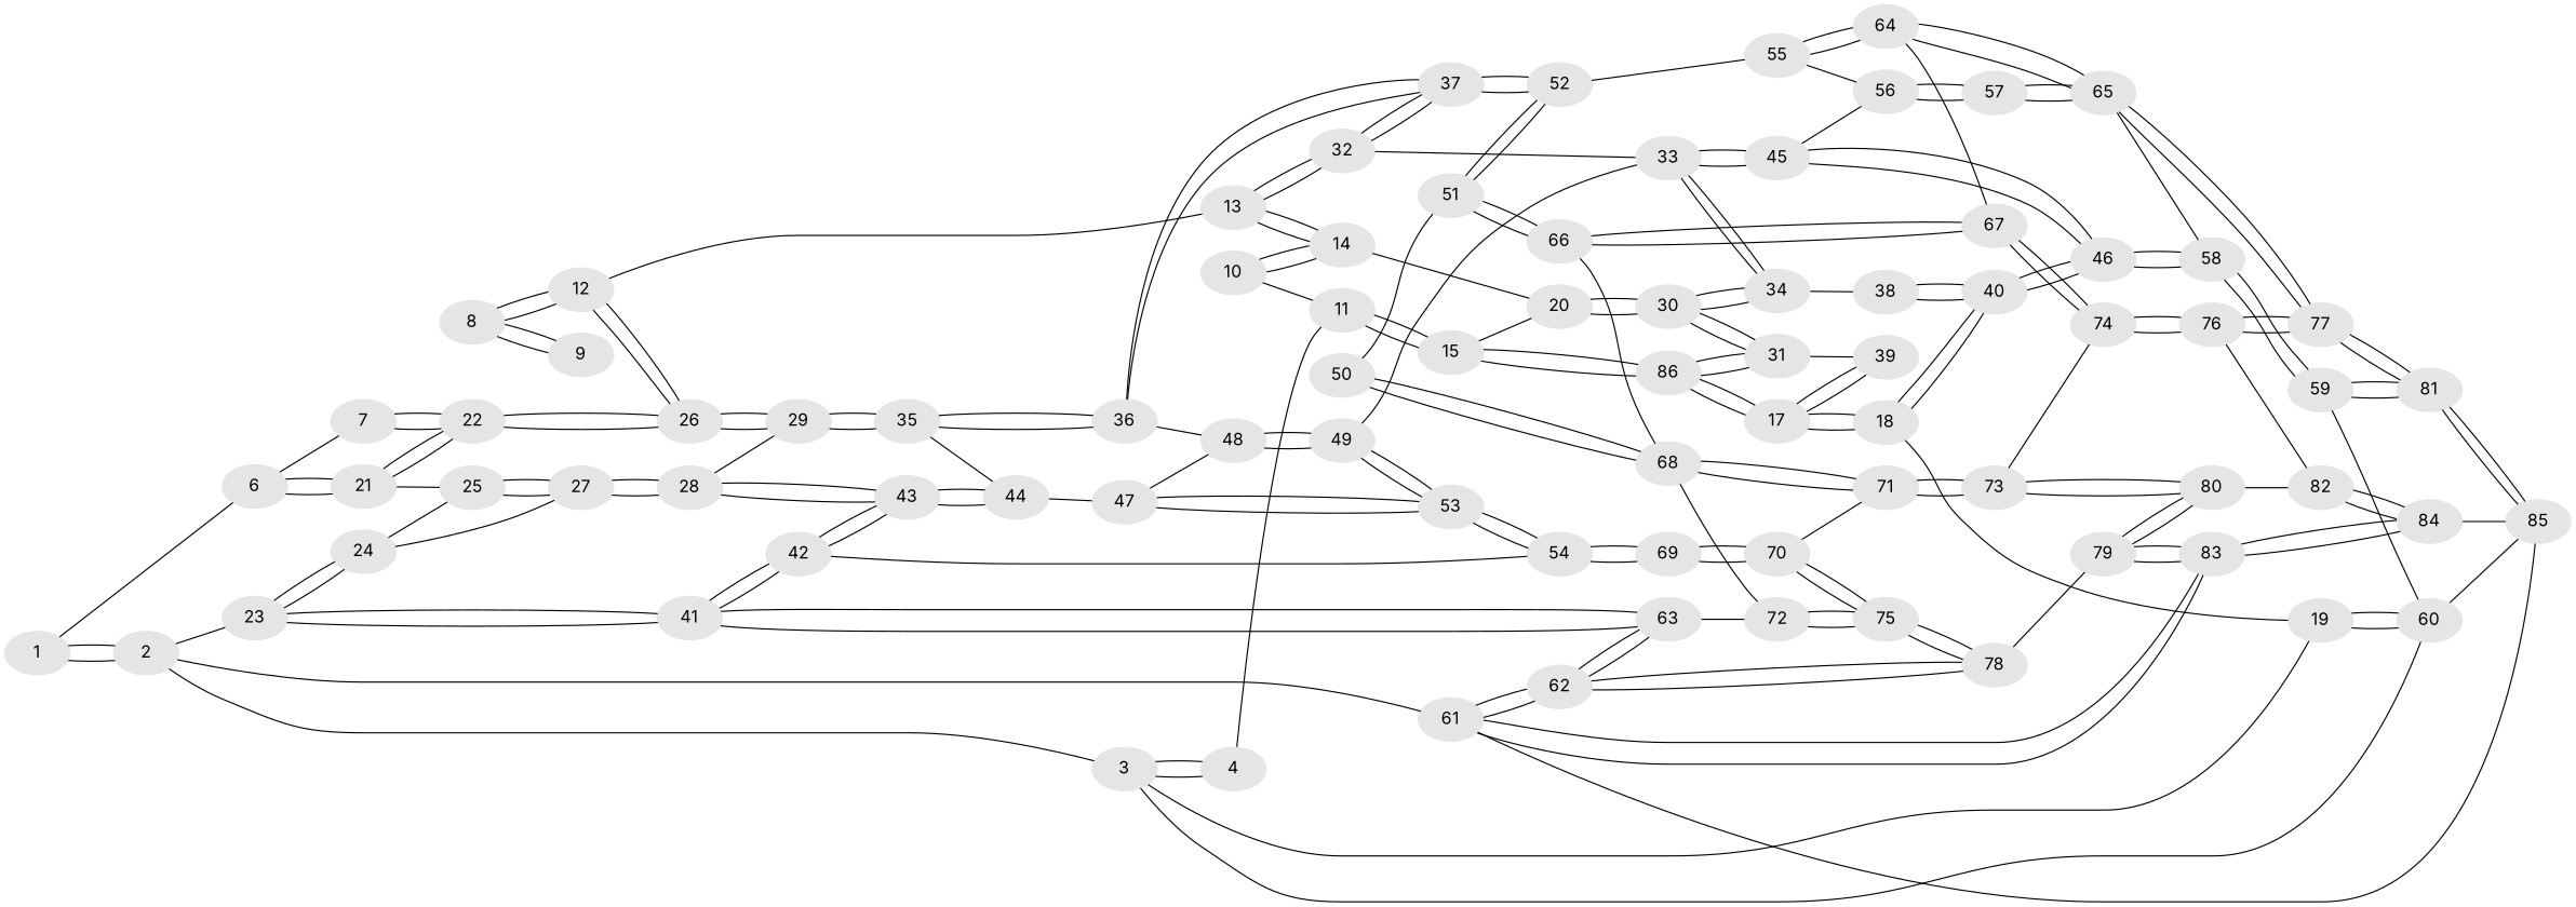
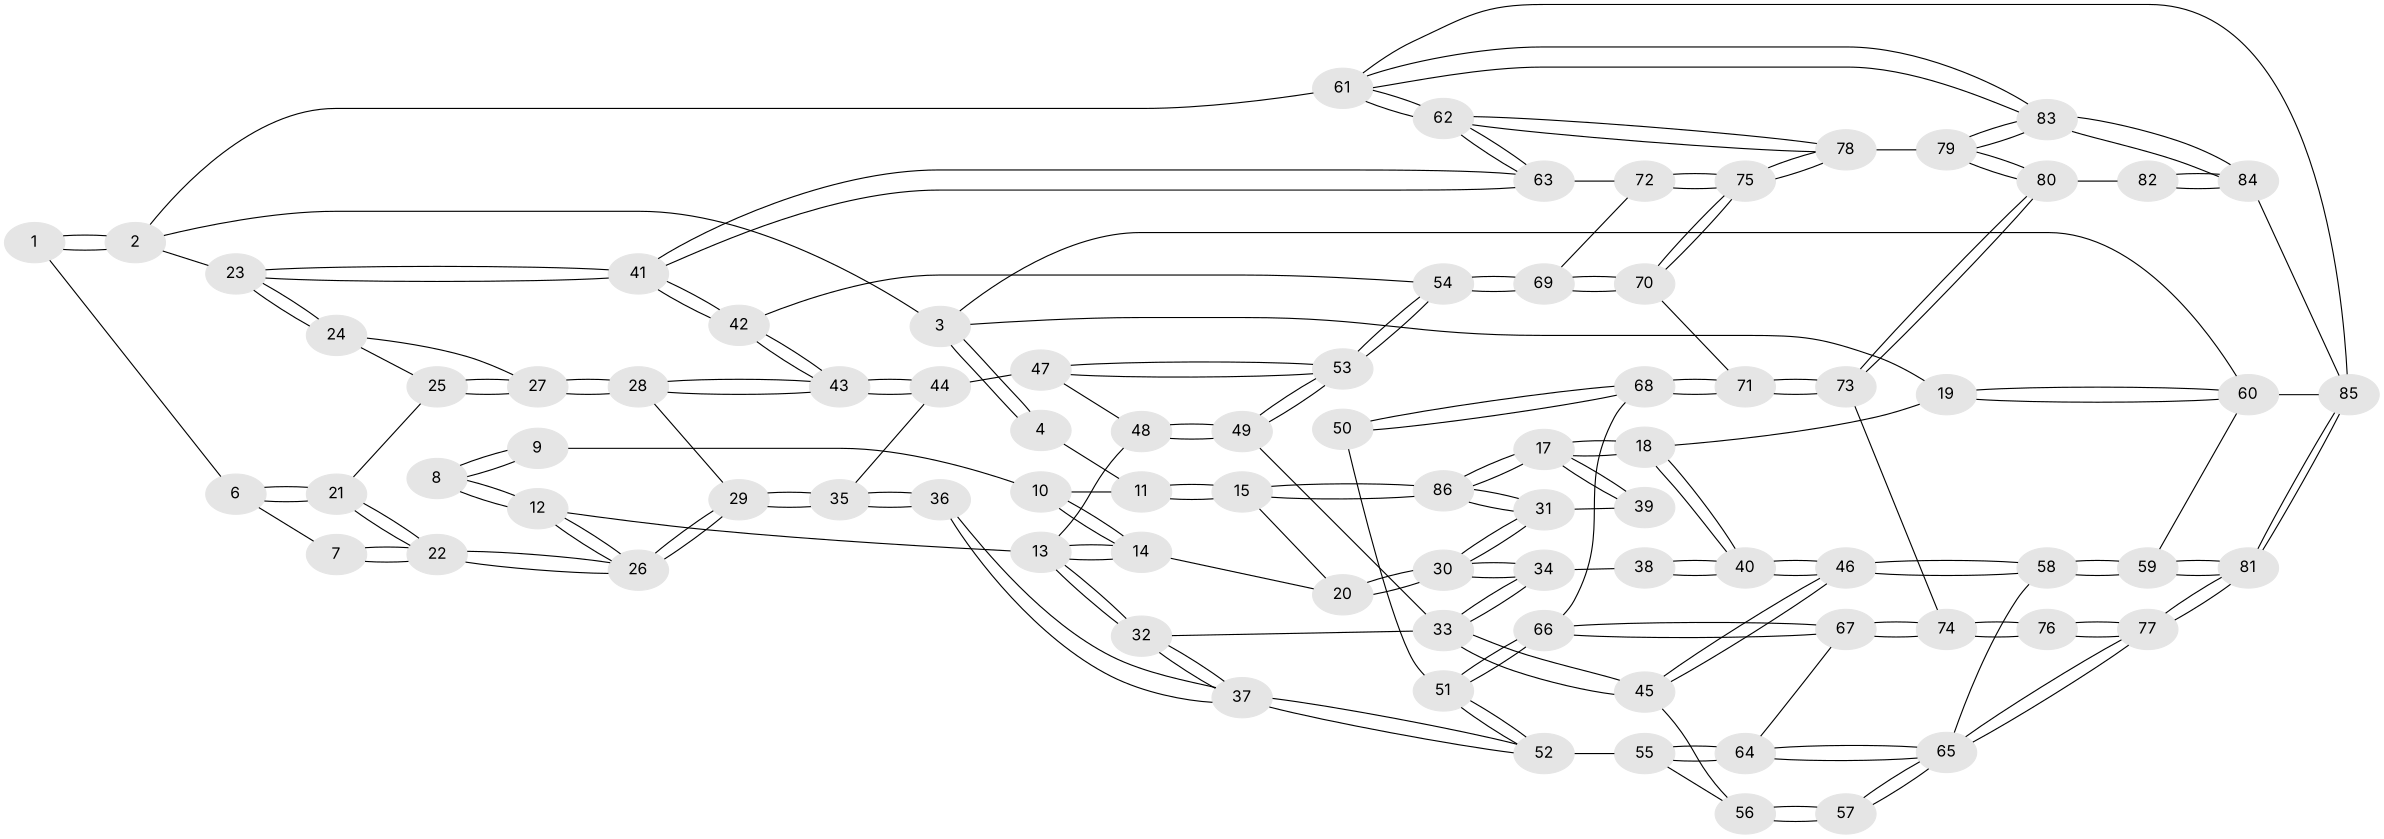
  graph {
    fontname=Inter
    rankdir=LR
    node [color=gray90 fontname=Inter style=filled]
    edge [fontname=Inter]
    1
    2
    6
    3
    23
    61
    7
    21
    4
    19
    60
    24
    41
    85
    62
    83
    11
    15
    9
    10
    22
    25
    8
    12
    26
    13
    14
    20
    n29 [label=86]
    32
    29
    33
    37
    30
    17
    31
    18
    39
    40
    46
    34
    27
    42
    63
    28
    35
    43
    44
    36
    38
    45
    52
    56
    48
    47
    49
    55
    58
    54
    72
    69
    53
    57
    59
    50
    51
    68
    66
    71
    67
    64
    70
    65
    77
    81
    78
    84
    79
    75
    74
    76
    73
    80
    82
    1 -- 2
    1 -- 2
    1 -- 6
    2 -- 3
    2 -- 23
    2 -- 61
    6 -- 7
    6 -- 21
    6 -- 21
    3 -- 4
    3 -- 4
    3 -- 19
    3 -- 60
    23 -- 24
    23 -- 24
    23 -- 41
    23 -- 41
    61 -- 85
    61 -- 62
    61 -- 62
    61 -- 83
    61 -- 83
    7 -- 22
    7 -- 22
    21 -- 22
    21 -- 22
    21 -- 25
    4 -- 11
    19 -- 60
    19 -- 60
    60 -- 85
    24 -- 25
    24 -- 27
    41 -- 42
    41 -- 42
    41 -- 63
    41 -- 63
    62 -- 63
    62 -- 63
    62 -- 78
    62 -- 78
    83 -- 84
    83 -- 84
    11 -- 15
    11 -- 15
    15 -- 20
    15 -- n29
    15 -- n29
+   9 -- 10
    10 -- 11
    10 -- 14
    10 -- 14
    22 -- 26
    22 -- 26
    25 -- 27
    25 -- 27
    8 -- 9
    8 -- 9
    8 -- 12
    8 -- 12
    12 -- 26
    12 -- 26
    12 -- 13
    26 -- 29
    26 -- 29
    13 -- 14
    13 -- 14
    13 -- 32
    13 -- 32
    14 -- 20
    20 -- 30
    20 -- 30
    n29 -- 17
    n29 -- 17
    n29 -- 31
    n29 -- 31
    32 -- 33
    32 -- 37
    32 -- 37
    29 -- 35
    29 -- 35
    33 -- 34
    33 -- 34
    33 -- 45
    33 -- 45
    37 -- 52
    37 -- 52
    30 -- 31
    30 -- 31
    30 -- 34
    30 -- 34
    17 -- 18
    17 -- 18
    17 -- 39
    17 -- 39
    31 -- 39
    18 -- 19
    18 -- 40
    18 -- 40
    40 -- 46
    40 -- 46
    46 -- 58
    46 -- 58
    34 -- 38
    27 -- 28
    27 -- 28
    42 -- 43
    42 -- 43
    42 -- 54
    63 -- 72
    28 -- 29
    28 -- 43
    28 -- 43
    35 -- 44
    35 -- 36
    35 -- 36
    43 -- 44
    43 -- 44
    44 -- 47
    36 -- 37
    36 -- 37
-   36 -- 48
+   13 -- 48
    38 -- 40
    38 -- 40
    45 -- 46
    45 -- 46
    45 -- 56
    52 -- 55
    56 -- 57
    56 -- 57
    48 -- 49
    48 -- 49
    47 -- 48
    47 -- 53
    47 -- 53
    49 -- 33
    49 -- 53
    49 -- 53
    55 -- 56
    55 -- 64
    55 -- 64
    58 -- 59
    58 -- 59
    54 -- 69
    54 -- 69
    72 -- 75
    72 -- 75
-   68 -- 72
+   69 -- 72
    69 -- 70
    69 -- 70
    53 -- 54
    53 -- 54
    57 -- 65
    57 -- 65
    59 -- 60
    59 -- 81
    59 -- 81
    50 -- 51
    50 -- 68
    50 -- 68
    51 -- 52
    51 -- 52
    51 -- 66
    51 -- 66
    68 -- 71
    68 -- 71
    66 -- 68
    66 -- 67
    66 -- 67
    71 -- 73
    71 -- 73
    67 -- 74
    67 -- 74
    64 -- 67
    64 -- 65
    64 -- 65
    70 -- 71
    70 -- 75
    70 -- 75
    65 -- 58
    65 -- 77
    65 -- 77
    77 -- 81
    77 -- 81
    81 -- 85
    81 -- 85
    78 -- 79
    84 -- 85
    79 -- 83
    79 -- 83
    79 -- 80
    79 -- 80
    75 -- 78
    75 -- 78
    74 -- 76
    74 -- 76
    76 -- 77
    76 -- 77
-   76 -- 82
    73 -- 74
    73 -- 80
    73 -- 80
    80 -- 82
    82 -- 84
    82 -- 84
  }
